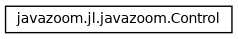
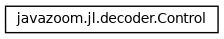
  digraph {
    rankdir=LR
-   n1 [color=black fillcolor=white fontname=Helvetica fontsize=10 height=0.2 label="javazoom.jl.javazoom.Control" shape=record style=filled width=0.4]
+   n1 [color=black fillcolor=white fontname=Helvetica fontsize=10 height=0.2 label="javazoom.jl.decoder.Control" shape=record style=filled width=0.4]
  }
